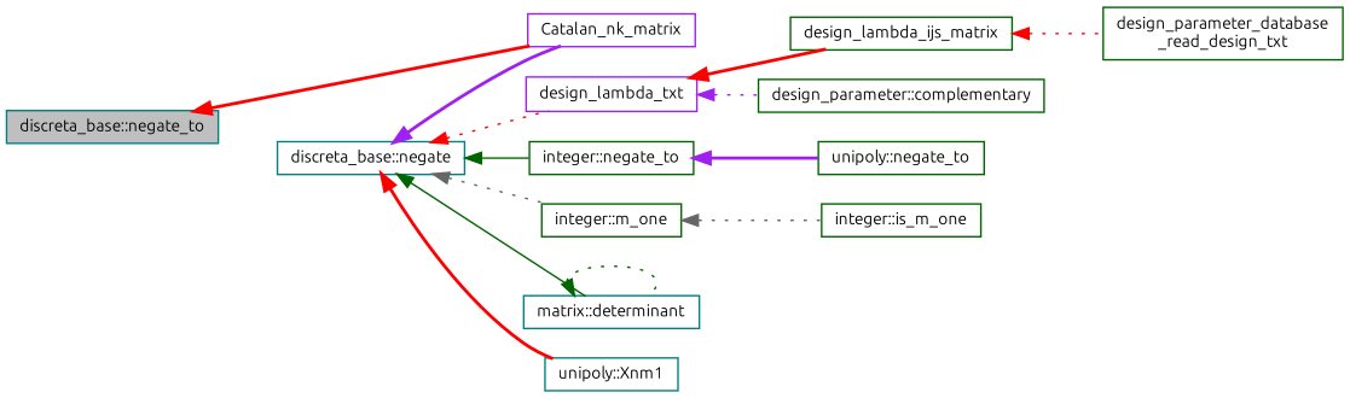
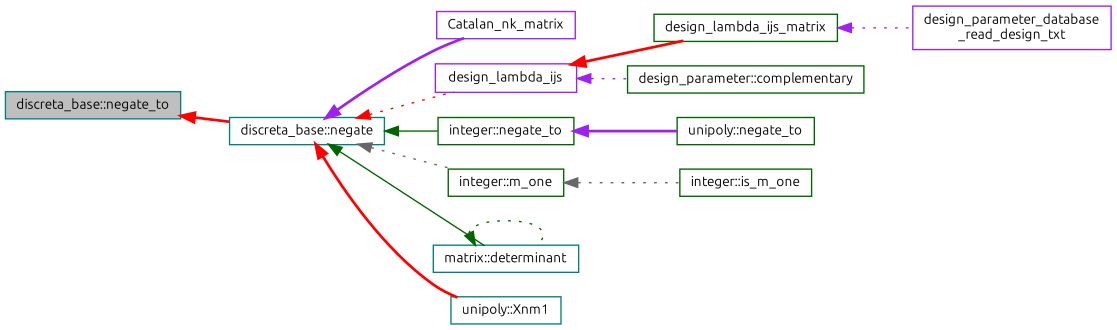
  digraph {
    fontname=Ubuntu
    rankdir=LR
    node [color=darkgreen fillcolor=white fontname=Ubuntu fontsize=10 shape=record style=filled]
    edge [color=red dir=back fontname=Ubuntu fontsize=10 labelfontname=Helvetica labelfontsize=10 style=dotted]
    n1 [color=teal fillcolor=grey75 fontcolor=black height=0.2 label="discreta_base::negate_to" width=0.4]
    n2 [color=teal height=0.2 label="discreta_base::negate" width=0.4]
-   n3 [color=purple height=0.2 label=design_lambda_txt width=0.4]
+   n3 [color=purple height=0.2 label=design_lambda_ijs width=0.4]
    n4 [color=purple height=0.2 label=Catalan_nk_matrix width=0.4]
    n5 [height=0.2 label="integer::negate_to" width=0.4]
    n6 [height=0.2 label="integer::m_one" width=0.4]
    n7 [color=teal height=0.2 label="matrix::determinant" width=0.4]
    n8 [color=teal height=0.2 label="unipoly::Xnm1" width=0.4]
    n9 [height=0.2 label="unipoly::negate_to" width=0.4]
    n10 [height=0.2 label=design_lambda_ijs_matrix width=0.4]
    n11 [height=0.2 label="design_parameter::complementary" width=0.4]
    n12 [height=0.2 label="integer::is_m_one" width=0.4]
-   n13 [height=0.2 label="design_parameter_database\l_read_design_txt" width=0.4]
-   n1 -> n4 [style=bold]
+   n13 [color=purple height=0.2 label="design_parameter_database\l_read_design_txt" width=0.4]
+   n1 -> n2 [style=bold]
    n2 -> n3
    n2 -> n4 [color=purple style=bold]
    n2 -> n5 [color=darkgreen style=solid]
    n2 -> n6 [color=gray40]
    n2 -> n7 [color=darkgreen style=solid]
    n2 -> n8 [style=bold]
    n3 -> n10 [style=bold]
    n3 -> n11 [color=purple]
    n5 -> n9 [color=purple style=bold]
    n6 -> n12 [color=gray40]
    n7 -> n7 [color=darkgreen]
-   n10 -> n13
+   n10 -> n13 [color=purple]
  }
